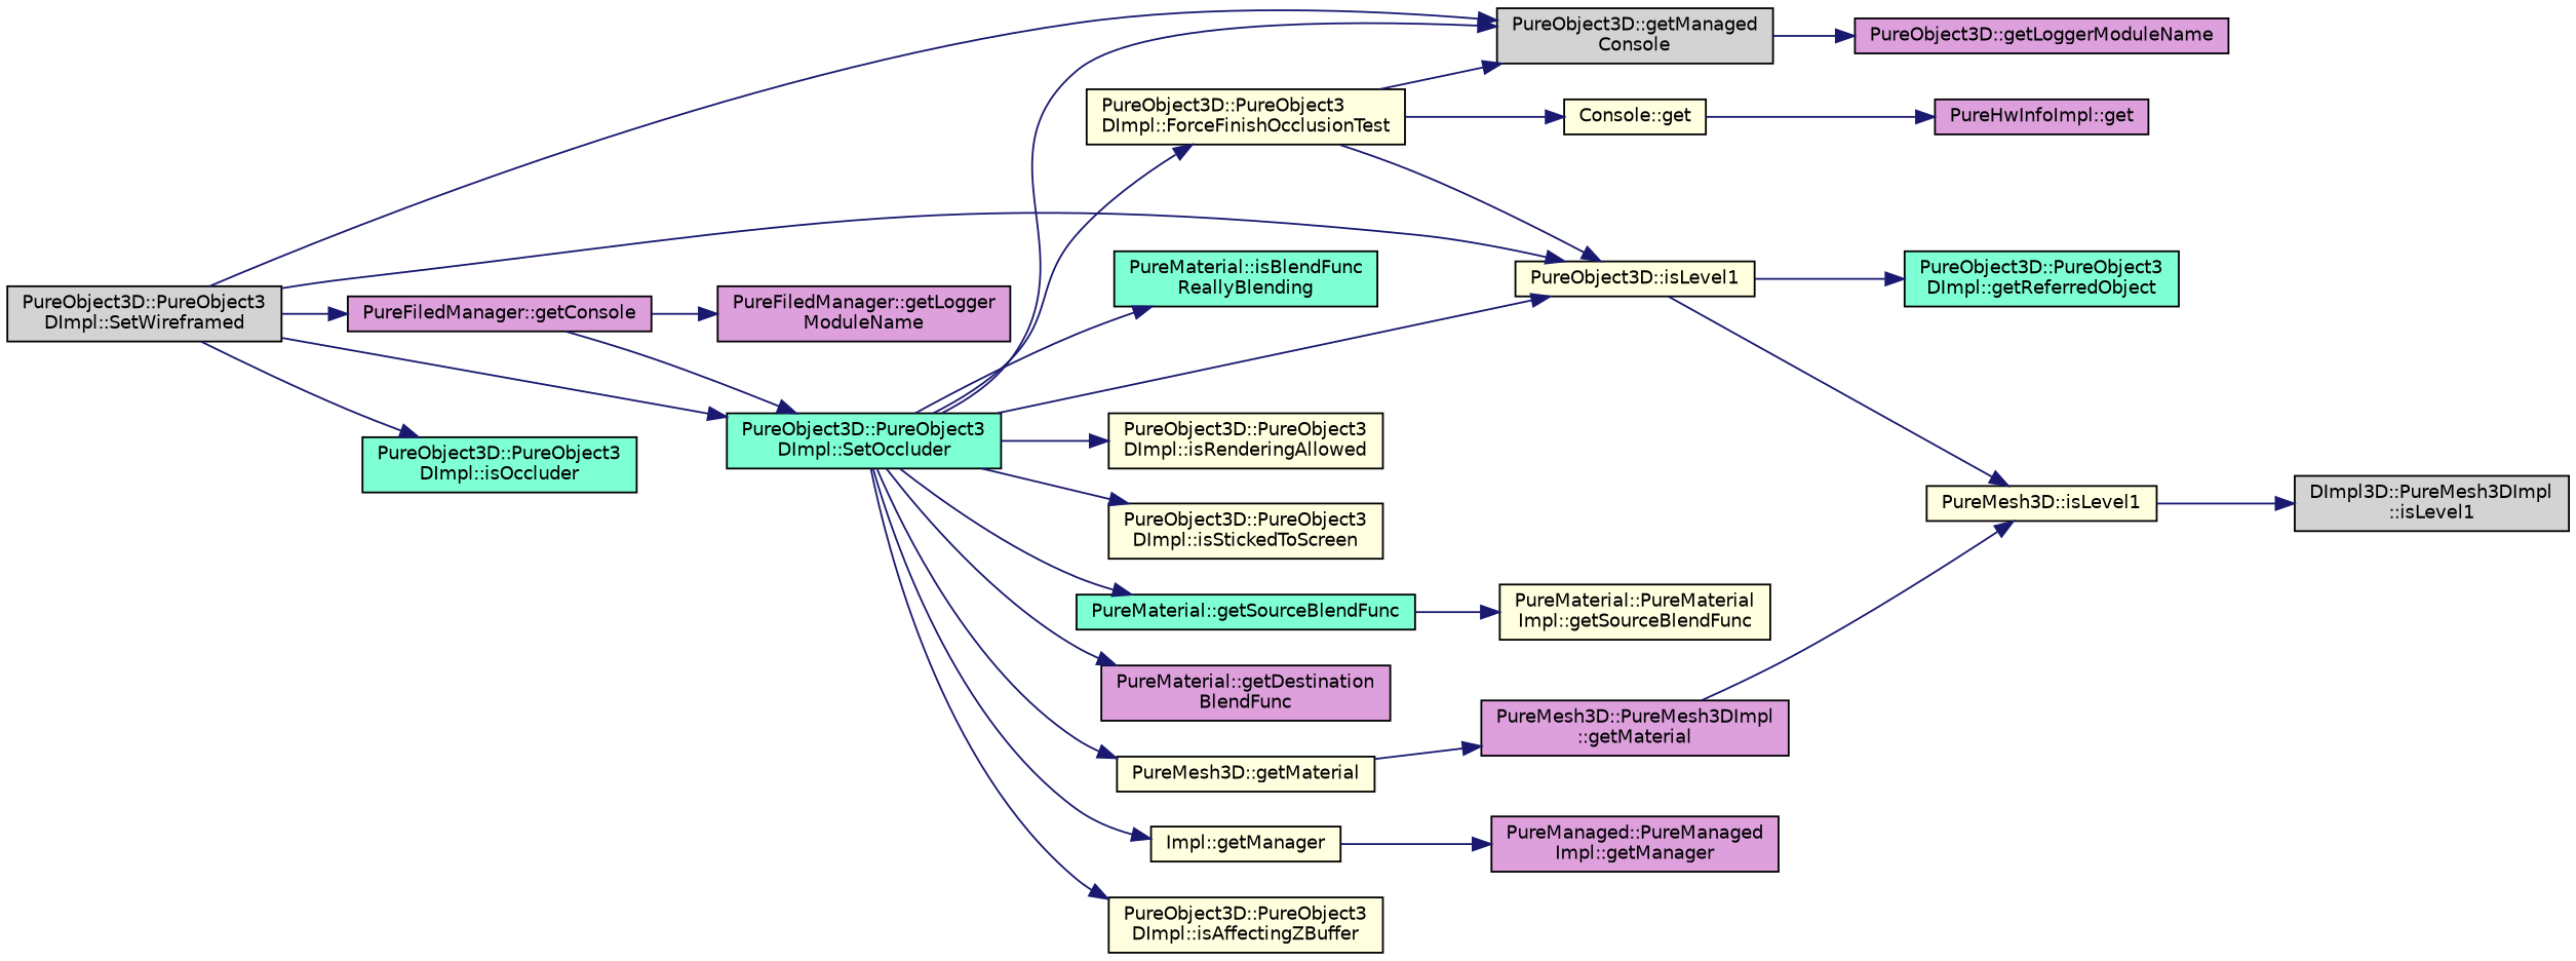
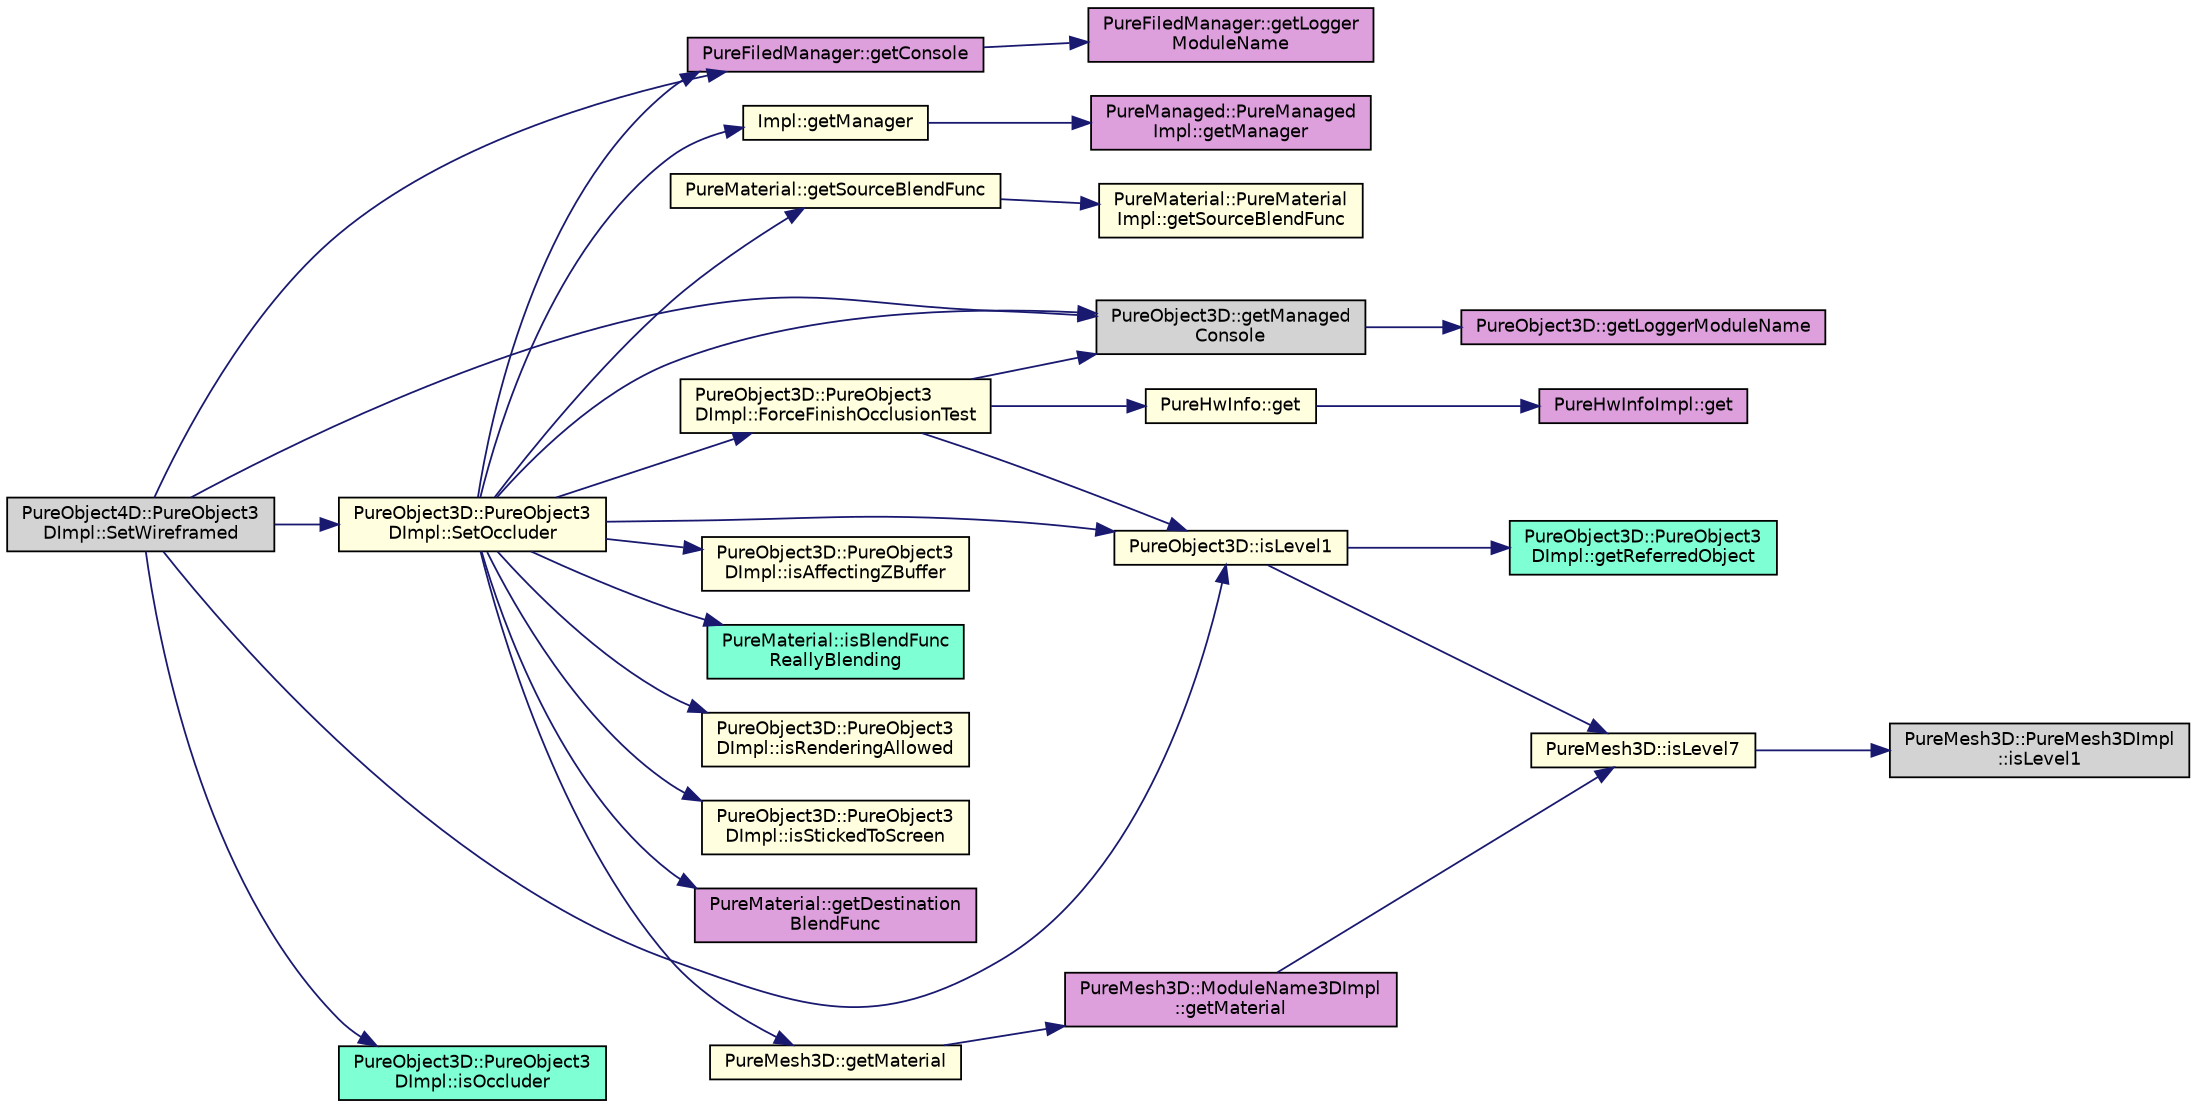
  digraph {
    rankdir=LR
    node [color=black fillcolor=lightyellow fontname=Helvetica fontsize=10 shape=record style=filled]
    edge [color=midnightblue fontname=Helvetica fontsize=10 labelfontname=Helvetica labelfontsize=10 style=solid]
-   n1 [fillcolor=lightgrey fontcolor=black height=0.2 label="PureObject3D::PureObject3\lDImpl::SetWireframed" width=0.4]
+   n1 [fillcolor=lightgrey fontcolor=black height=0.2 label="PureObject4D::PureObject3\lDImpl::SetWireframed" width=0.4]
    n2 [fillcolor=plum height=0.2 label="PureFiledManager::getConsole" width=0.4]
    n3 [fillcolor=lightgrey height=0.2 label="PureObject3D::getManaged\lConsole" width=0.4]
    n4 [height=0.2 label="PureObject3D::isLevel1" width=0.4]
    n5 [fillcolor=aquamarine height=0.2 label="PureObject3D::PureObject3\lDImpl::isOccluder" width=0.4]
-   n6 [fillcolor=aquamarine height=0.2 label="PureObject3D::PureObject3\lDImpl::SetOccluder" width=0.4]
+   n6 [height=0.2 label="PureObject3D::PureObject3\lDImpl::SetOccluder" width=0.4]
    n7 [fillcolor=plum height=0.2 label="PureFiledManager::getLogger\lModuleName" width=0.4]
    n8 [fillcolor=plum height=0.2 label="PureObject3D::getLoggerModuleName" width=0.4]
    n9 [fillcolor=aquamarine height=0.2 label="PureObject3D::PureObject3\lDImpl::getReferredObject" width=0.4]
-   n10 [height=0.2 label="PureMesh3D::isLevel1" width=0.4]
+   n10 [height=0.2 label="PureMesh3D::isLevel7" width=0.4]
    n11 [height=0.2 label="PureObject3D::PureObject3\lDImpl::ForceFinishOcclusionTest" width=0.4]
    n12 [fillcolor=plum height=0.2 label="PureMaterial::getDestination\lBlendFunc" width=0.4]
    n13 [height=0.2 label="Impl::getManager" width=0.4]
    n14 [height=0.2 label="PureMesh3D::getMaterial" width=0.4]
-   n15 [fillcolor=aquamarine height=0.2 label="PureMaterial::getSourceBlendFunc" width=0.4]
+   n15 [height=0.2 label="PureMaterial::getSourceBlendFunc" width=0.4]
    n16 [height=0.2 label="PureObject3D::PureObject3\lDImpl::isAffectingZBuffer" width=0.4]
    n17 [fillcolor=aquamarine height=0.2 label="PureMaterial::isBlendFunc\lReallyBlending" width=0.4]
    n18 [height=0.2 label="PureObject3D::PureObject3\lDImpl::isRenderingAllowed" width=0.4]
    n19 [height=0.2 label="PureObject3D::PureObject3\lDImpl::isStickedToScreen" width=0.4]
-   n20 [fillcolor=lightgrey height=0.2 label="DImpl3D::PureMesh3DImpl\l::isLevel1" width=0.4]
-   n21 [height=0.2 label="Console::get" width=0.4]
+   n20 [fillcolor=lightgrey height=0.2 label="PureMesh3D::PureMesh3DImpl\l::isLevel1" width=0.4]
+   n21 [height=0.2 label="PureHwInfo::get" width=0.4]
    n22 [fillcolor=plum height=0.2 label="PureManaged::PureManaged\lImpl::getManager" width=0.4]
-   n23 [fillcolor=plum height=0.2 label="PureMesh3D::PureMesh3DImpl\l::getMaterial" width=0.4]
+   n23 [fillcolor=plum height=0.2 label="PureMesh3D::ModuleName3DImpl\l::getMaterial" width=0.4]
    n24 [height=0.2 label="PureMaterial::PureMaterial\lImpl::getSourceBlendFunc" width=0.4]
    n25 [fillcolor=plum height=0.2 label="PureHwInfoImpl::get" width=0.4]
    n1 -> n2
    n1 -> n3
    n1 -> n4
    n1 -> n5
    n1 -> n6
    n2 -> n7
    n3 -> n8
    n4 -> n9
    n4 -> n10
-   n2 -> n6
+   n6 -> n2
    n6 -> n3
    n6 -> n4
    n6 -> n11
    n6 -> n12
    n6 -> n13
    n6 -> n14
    n6 -> n15
    n6 -> n16
    n6 -> n17
    n6 -> n18
    n6 -> n19
    n10 -> n20
    n11 -> n3
    n11 -> n4
    n11 -> n21
    n13 -> n22
    n14 -> n23
    n15 -> n24
    n21 -> n25
    n23 -> n10
  }
